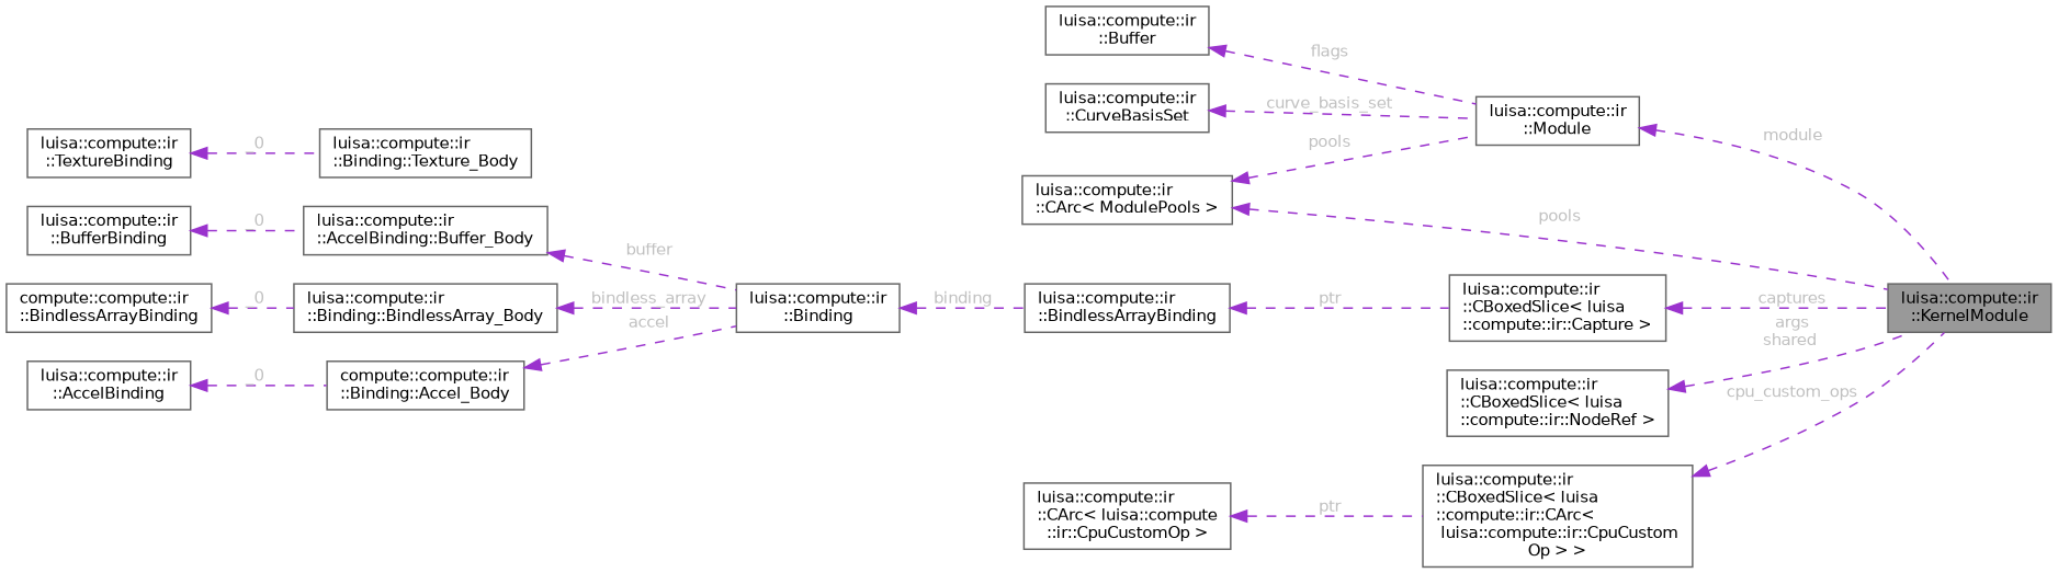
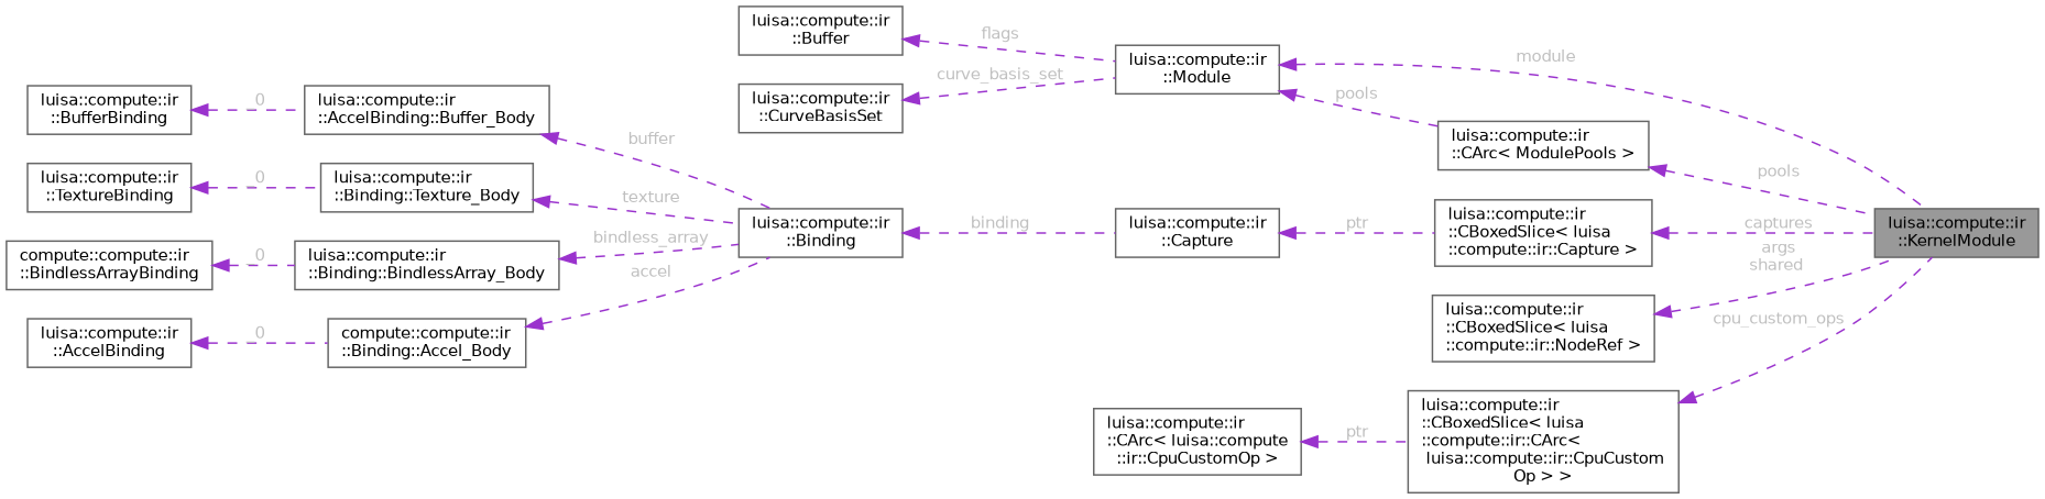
  digraph {
    rankdir=LR
    node [color=gray40 fillcolor=white fontname=Helvetica fontsize=10 shape=box style=filled]
    edge [color=darkorchid3 dir=back fontcolor=grey fontname=Helvetica fontsize=10 labelfontname=Helvetica labelfontsize=10 style=dashed]
    n1 [fillcolor=grey60 fontcolor=black height=0.2 label="luisa::compute::ir\l::KernelModule" width=0.4]
    n2 [height=0.2 label="luisa::compute::ir\l::Module" width=0.4]
    n3 [height=0.2 label="luisa::compute::ir\l::Buffer" width=0.4]
    n4 [height=0.2 label="luisa::compute::ir\l::CurveBasisSet" width=0.4]
    n5 [height=0.2 label="luisa::compute::ir\l::CArc\< ModulePools \>" width=0.4]
    n6 [height=0.2 label="luisa::compute::ir\l::CBoxedSlice\< luisa\l::compute::ir::Capture \>" width=0.4]
-   n7 [height=0.2 label="luisa::compute::ir\l::BindlessArrayBinding" width=0.4]
+   n7 [height=0.2 label="luisa::compute::ir\l::Capture" width=0.4]
    n8 [height=0.2 label="luisa::compute::ir\l::CBoxedSlice\< luisa\l::compute::ir::NodeRef \>" width=0.4]
    n9 [height=0.2 label="luisa::compute::ir\l::Binding" width=0.4]
    n10 [height=0.2 label="luisa::compute::ir\l::AccelBinding::Buffer_Body" width=0.4]
    n11 [height=0.2 label="luisa::compute::ir\l::BufferBinding" width=0.4]
    n12 [height=0.2 label="luisa::compute::ir\l::Binding::Texture_Body" width=0.4]
    n13 [height=0.2 label="luisa::compute::ir\l::TextureBinding" width=0.4]
    n14 [height=0.2 label="luisa::compute::ir\l::Binding::BindlessArray_Body" width=0.4]
    n15 [height=0.2 label="compute::compute::ir\l::BindlessArrayBinding" width=0.4]
    n16 [height=0.2 label="compute::compute::ir\l::Binding::Accel_Body" width=0.4]
    n17 [height=0.2 label="luisa::compute::ir\l::AccelBinding" width=0.4]
    n18 [height=0.2 label="luisa::compute::ir\l::CBoxedSlice\< luisa\l::compute::ir::CArc\<\l luisa::compute::ir::CpuCustom\lOp \> \>" width=0.4]
    n19 [height=0.2 label="luisa::compute::ir\l::CArc\< luisa::compute\l::ir::CpuCustomOp \>" width=0.4]
    n2 -> n1 [label=" module"]
    n3 -> n2 [label=" flags"]
    n4 -> n2 [label=" curve_basis_set"]
    n5 -> n1 [label=" pools"]
-   n5 -> n2 [label=" pools"]
+   n2 -> n5 [label=" pools"]
    n6 -> n1 [label=" captures"]
    n7 -> n6 [label=" ptr"]
    n8 -> n1 [label=" args\nshared"]
    n9 -> n7 [label=" binding"]
    n10 -> n9 [label=" buffer"]
    n11 -> n10 [label=" _0"]
+   n12 -> n9 [label=" texture"]
    n13 -> n12 [label=" _0"]
    n14 -> n9 [label=" bindless_array"]
    n15 -> n14 [label=" _0"]
    n16 -> n9 [label=" accel"]
    n17 -> n16 [label=" _0"]
    n18 -> n1 [label=" cpu_custom_ops"]
    n19 -> n18 [label=" ptr"]
  }
